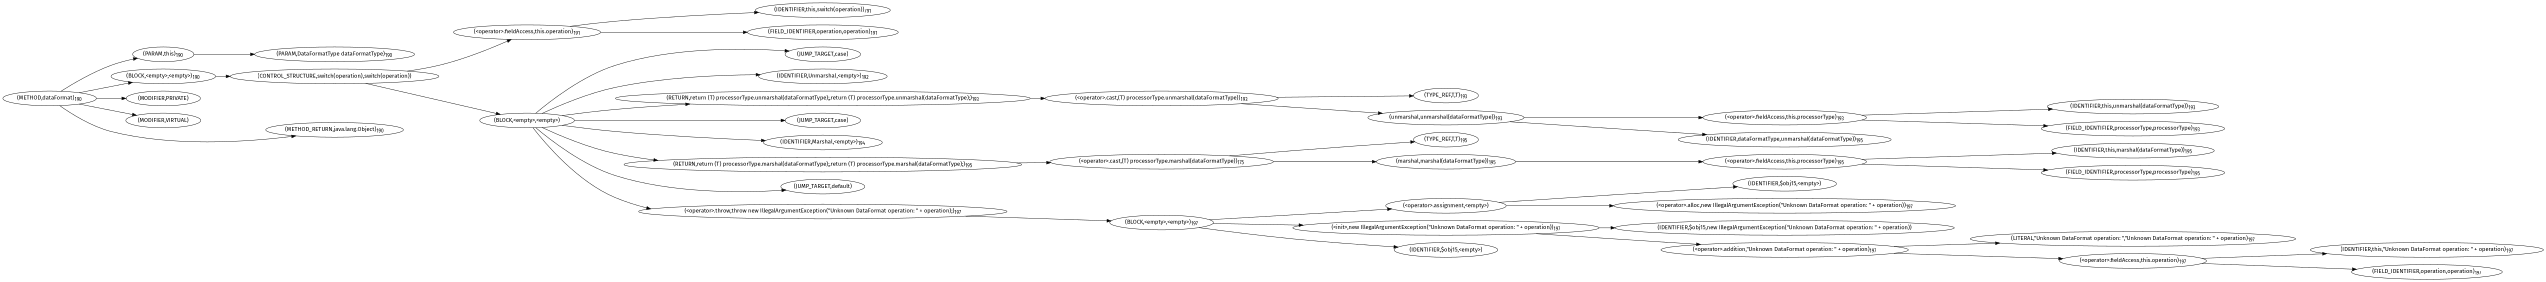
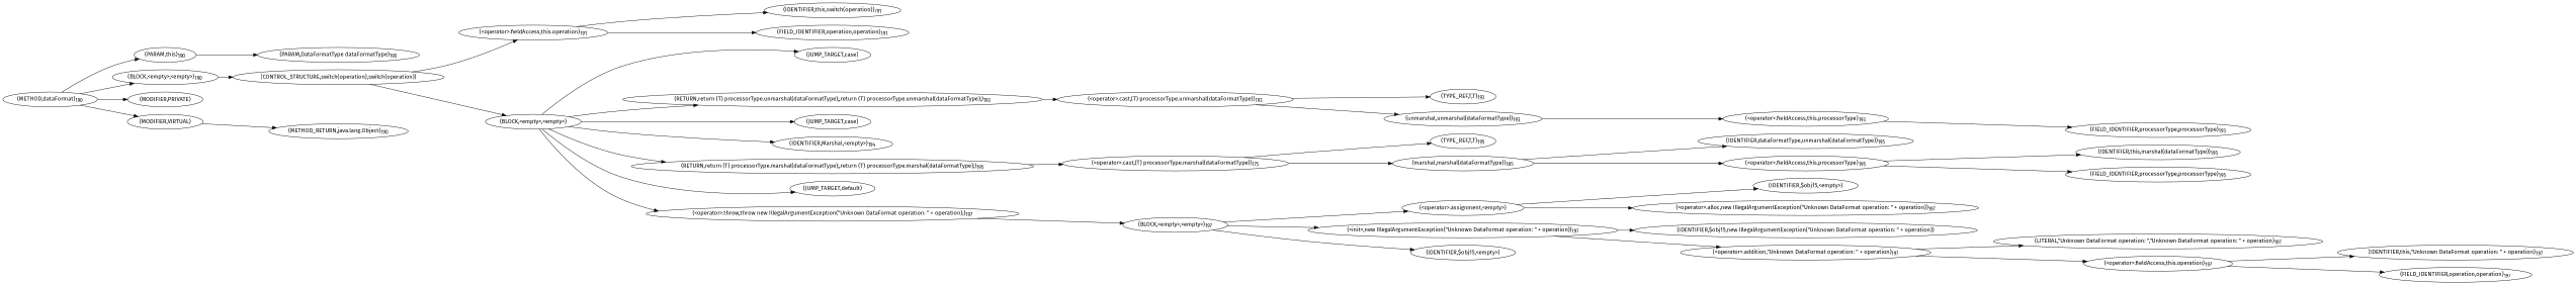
  digraph {
    fontname="Fira Sans"
    rankdir=LR
    node [fontname="Fira Sans"]
    edge [fontname="Fira Sans"]
    n1 [label=<(METHOD,dataFormat)<SUB>190</SUB>>]
    n2 [label=<(PARAM,this)<SUB>190</SUB>>]
    n3 [label=<(BLOCK,&lt;empty&gt;,&lt;empty&gt;)<SUB>190</SUB>>]
    n4 [label=<(MODIFIER,PRIVATE)>]
    n5 [label=<(MODIFIER,VIRTUAL)>]
    n6 [label=<(METHOD_RETURN,java.lang.Object)<SUB>190</SUB>>]
    n7 [label=<(PARAM,DataFormatType dataFormatType)<SUB>190</SUB>>]
    n8 [label=<(CONTROL_STRUCTURE,switch(operation),switch(operation))>]
    n9 [label=<(&lt;operator&gt;.fieldAccess,this.operation)<SUB>191</SUB>>]
    n10 [label=<(BLOCK,&lt;empty&gt;,&lt;empty&gt;)>]
    n11 [label=<(IDENTIFIER,this,switch(operation))<SUB>791</SUB>>]
    n12 [label=<(FIELD_IDENTIFIER,operation,operation)<SUB>191</SUB>>]
    n13 [label=<(JUMP_TARGET,case)>]
-   n14 [label=<(IDENTIFIER,Unmarshal,&lt;empty&gt;)<SUB>192</SUB>>]
    n15 [label=<(RETURN,return (T) processorType.unmarshal(dataFormatType);,return (T) processorType.unmarshal(dataFormatType);)<SUB>193</SUB>>]
    n16 [label=<(JUMP_TARGET,case)>]
    n17 [label=<(IDENTIFIER,Marshal,&lt;empty&gt;)<SUB>194</SUB>>]
    n18 [label=<(RETURN,return (T) processorType.marshal(dataFormatType);,return (T) processorType.marshal(dataFormatType);)<SUB>195</SUB>>]
    n19 [label=<(JUMP_TARGET,default)>]
    n20 [label=<(&lt;operator&gt;.throw,throw new IllegalArgumentException(&quot;Unknown DataFormat operation: &quot; + operation);)<SUB>197</SUB>>]
    n21 [label=<(&lt;operator&gt;.cast,(T) processorType.unmarshal(dataFormatType))<SUB>193</SUB>>]
    n22 [label=<(&lt;operator&gt;.cast,(T) processorType.marshal(dataFormatType))<SUB>175</SUB>>]
    n23 [label=<(BLOCK,&lt;empty&gt;,&lt;empty&gt;)<SUB>197</SUB>>]
    n24 [label=<(TYPE_REF,T,T)<SUB>193</SUB>>]
    n25 [label=<(unmarshal,unmarshal(dataFormatType))<SUB>193</SUB>>]
    n26 [label=<(&lt;operator&gt;.fieldAccess,this.processorType)<SUB>193</SUB>>]
    n27 [label=<(IDENTIFIER,dataFormatType,unmarshal(dataFormatType))<SUB>195</SUB>>]
-   n28 [label=<(IDENTIFIER,this,unmarshal(dataFormatType))<SUB>193</SUB>>]
    n29 [label=<(FIELD_IDENTIFIER,processorType,processorType)<SUB>193</SUB>>]
    n30 [label=<(TYPE_REF,T,T)<SUB>195</SUB>>]
-   n31 [label=<(marshal,marshal(dataFormatType))<SUB>195</SUB>>]
+   n31 [label=<(marshal,marshal(dataFormatType))<SUB>185</SUB>>]
    n32 [label=<(&lt;operator&gt;.fieldAccess,this.processorType)<SUB>195</SUB>>]
    n33 [label=<(IDENTIFIER,this,marshal(dataFormatType))<SUB>195</SUB>>]
    n34 [label=<(FIELD_IDENTIFIER,processorType,processorType)<SUB>195</SUB>>]
    n35 [label=<(&lt;operator&gt;.assignment,&lt;empty&gt;)>]
    n36 [label=<(&lt;init&gt;,new IllegalArgumentException(&quot;Unknown DataFormat operation: &quot; + operation))<SUB>197</SUB>>]
    n37 [label=<(IDENTIFIER,$obj15,&lt;empty&gt;)>]
    n38 [label=<(IDENTIFIER,$obj15,&lt;empty&gt;)>]
    n39 [label=<(&lt;operator&gt;.alloc,new IllegalArgumentException(&quot;Unknown DataFormat operation: &quot; + operation))<SUB>197</SUB>>]
    n40 [label=<(IDENTIFIER,$obj15,new IllegalArgumentException(&quot;Unknown DataFormat operation: &quot; + operation))>]
    n41 [label=<(&lt;operator&gt;.addition,&quot;Unknown DataFormat operation: &quot; + operation)<SUB>197</SUB>>]
    n42 [label=<(LITERAL,&quot;Unknown DataFormat operation: &quot;,&quot;Unknown DataFormat operation: &quot; + operation)<SUB>197</SUB>>]
    n43 [label=<(&lt;operator&gt;.fieldAccess,this.operation)<SUB>197</SUB>>]
    n44 [label=<(IDENTIFIER,this,&quot;Unknown DataFormat operation: &quot; + operation)<SUB>197</SUB>>]
    n45 [label=<(FIELD_IDENTIFIER,operation,operation)<SUB>197</SUB>>]
    n1 -> n2
    n1 -> n3
    n1 -> n4
    n1 -> n5
-   n1 -> n6
+   n5 -> n6
    n2 -> n7
    n3 -> n8
    n8 -> n9
    n8 -> n10
    n9 -> n11
    n9 -> n12
    n10 -> n13
-   n10 -> n14
    n10 -> n15
    n10 -> n16
    n10 -> n17
    n10 -> n18
    n10 -> n19
    n10 -> n20
    n15 -> n21
    n18 -> n22
    n20 -> n23
    n21 -> n24
    n21 -> n25
    n22 -> n30
    n22 -> n31
    n23 -> n35
    n23 -> n36
    n23 -> n37
    n25 -> n26
-   n25 -> n27
-   n26 -> n28
+   n31 -> n27
    n26 -> n29
    n31 -> n32
    n32 -> n33
    n32 -> n34
    n35 -> n38
    n35 -> n39
    n36 -> n40
    n36 -> n41
    n41 -> n42
    n41 -> n43
    n43 -> n44
    n43 -> n45
  }
